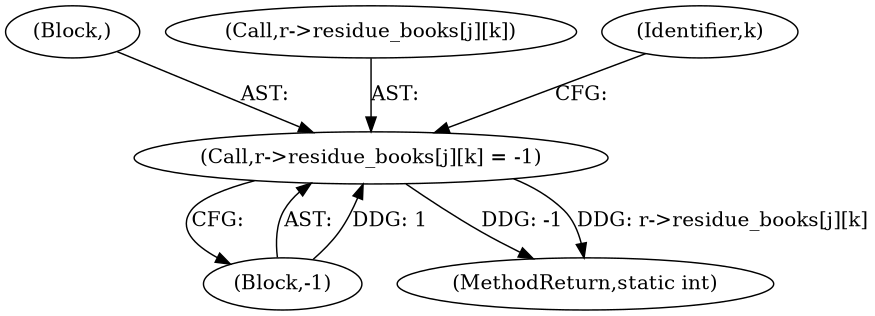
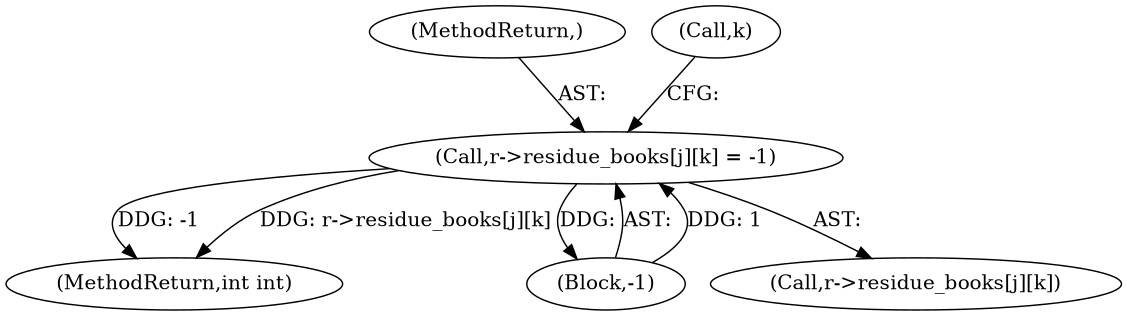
  digraph {
    n1 [label="(Call,r->residue_books[j][k] = -1)"]
    n2 [label="(Block,-1)"]
-   n3 [label="(MethodReturn,static int)"]
-   n4 [label="(Block,)"]
+   n3 [label="(MethodReturn,int int)"]
+   n4 [label="(MethodReturn,)"]
    n5 [label="(Call,r->residue_books[j][k])"]
-   n6 [label="(Identifier,k)"]
-   n1 -> n2 [label="CFG: "]
+   n6 [label="(Call,k)"]
+   n1 -> n2 [label="DDG: "]
    n1 -> n3 [label="DDG: -1"]
    n1 -> n3 [label="DDG: r->residue_books[j][k]"]
    n2 -> n1 [label="AST: "]
    n2 -> n1 [label="DDG: 1"]
    n4 -> n1 [label="AST: "]
-   n5 -> n1 [label="AST: "]
+   n1 -> n5 [label="AST: "]
    n6 -> n1 [label="CFG: "]
  }
